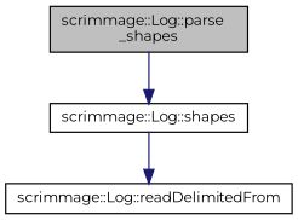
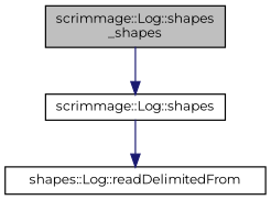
  digraph {
    fontname=Montserrat
    rankdir=TB
    node [color=black fillcolor=white fontname=Montserrat fontsize=10 shape=record style=filled]
    edge [color=midnightblue fontname=Montserrat fontsize=10 labelfontname=Helvetica labelfontsize=10 style=solid]
-   n1 [fillcolor=grey75 fontcolor=black height=0.2 label="scrimmage::Log::parse\l_shapes" width=0.4]
+   n1 [fillcolor=grey75 fontcolor=black height=0.2 label="scrimmage::Log::shapes\l_shapes" width=0.4]
    n2 [height=0.2 label="scrimmage::Log::shapes" width=0.4]
-   n3 [height=0.2 label="scrimmage::Log::readDelimitedFrom" width=0.4]
+   n3 [height=0.2 label="shapes::Log::readDelimitedFrom" width=0.4]
    n1 -> n2
    n2 -> n3
  }
